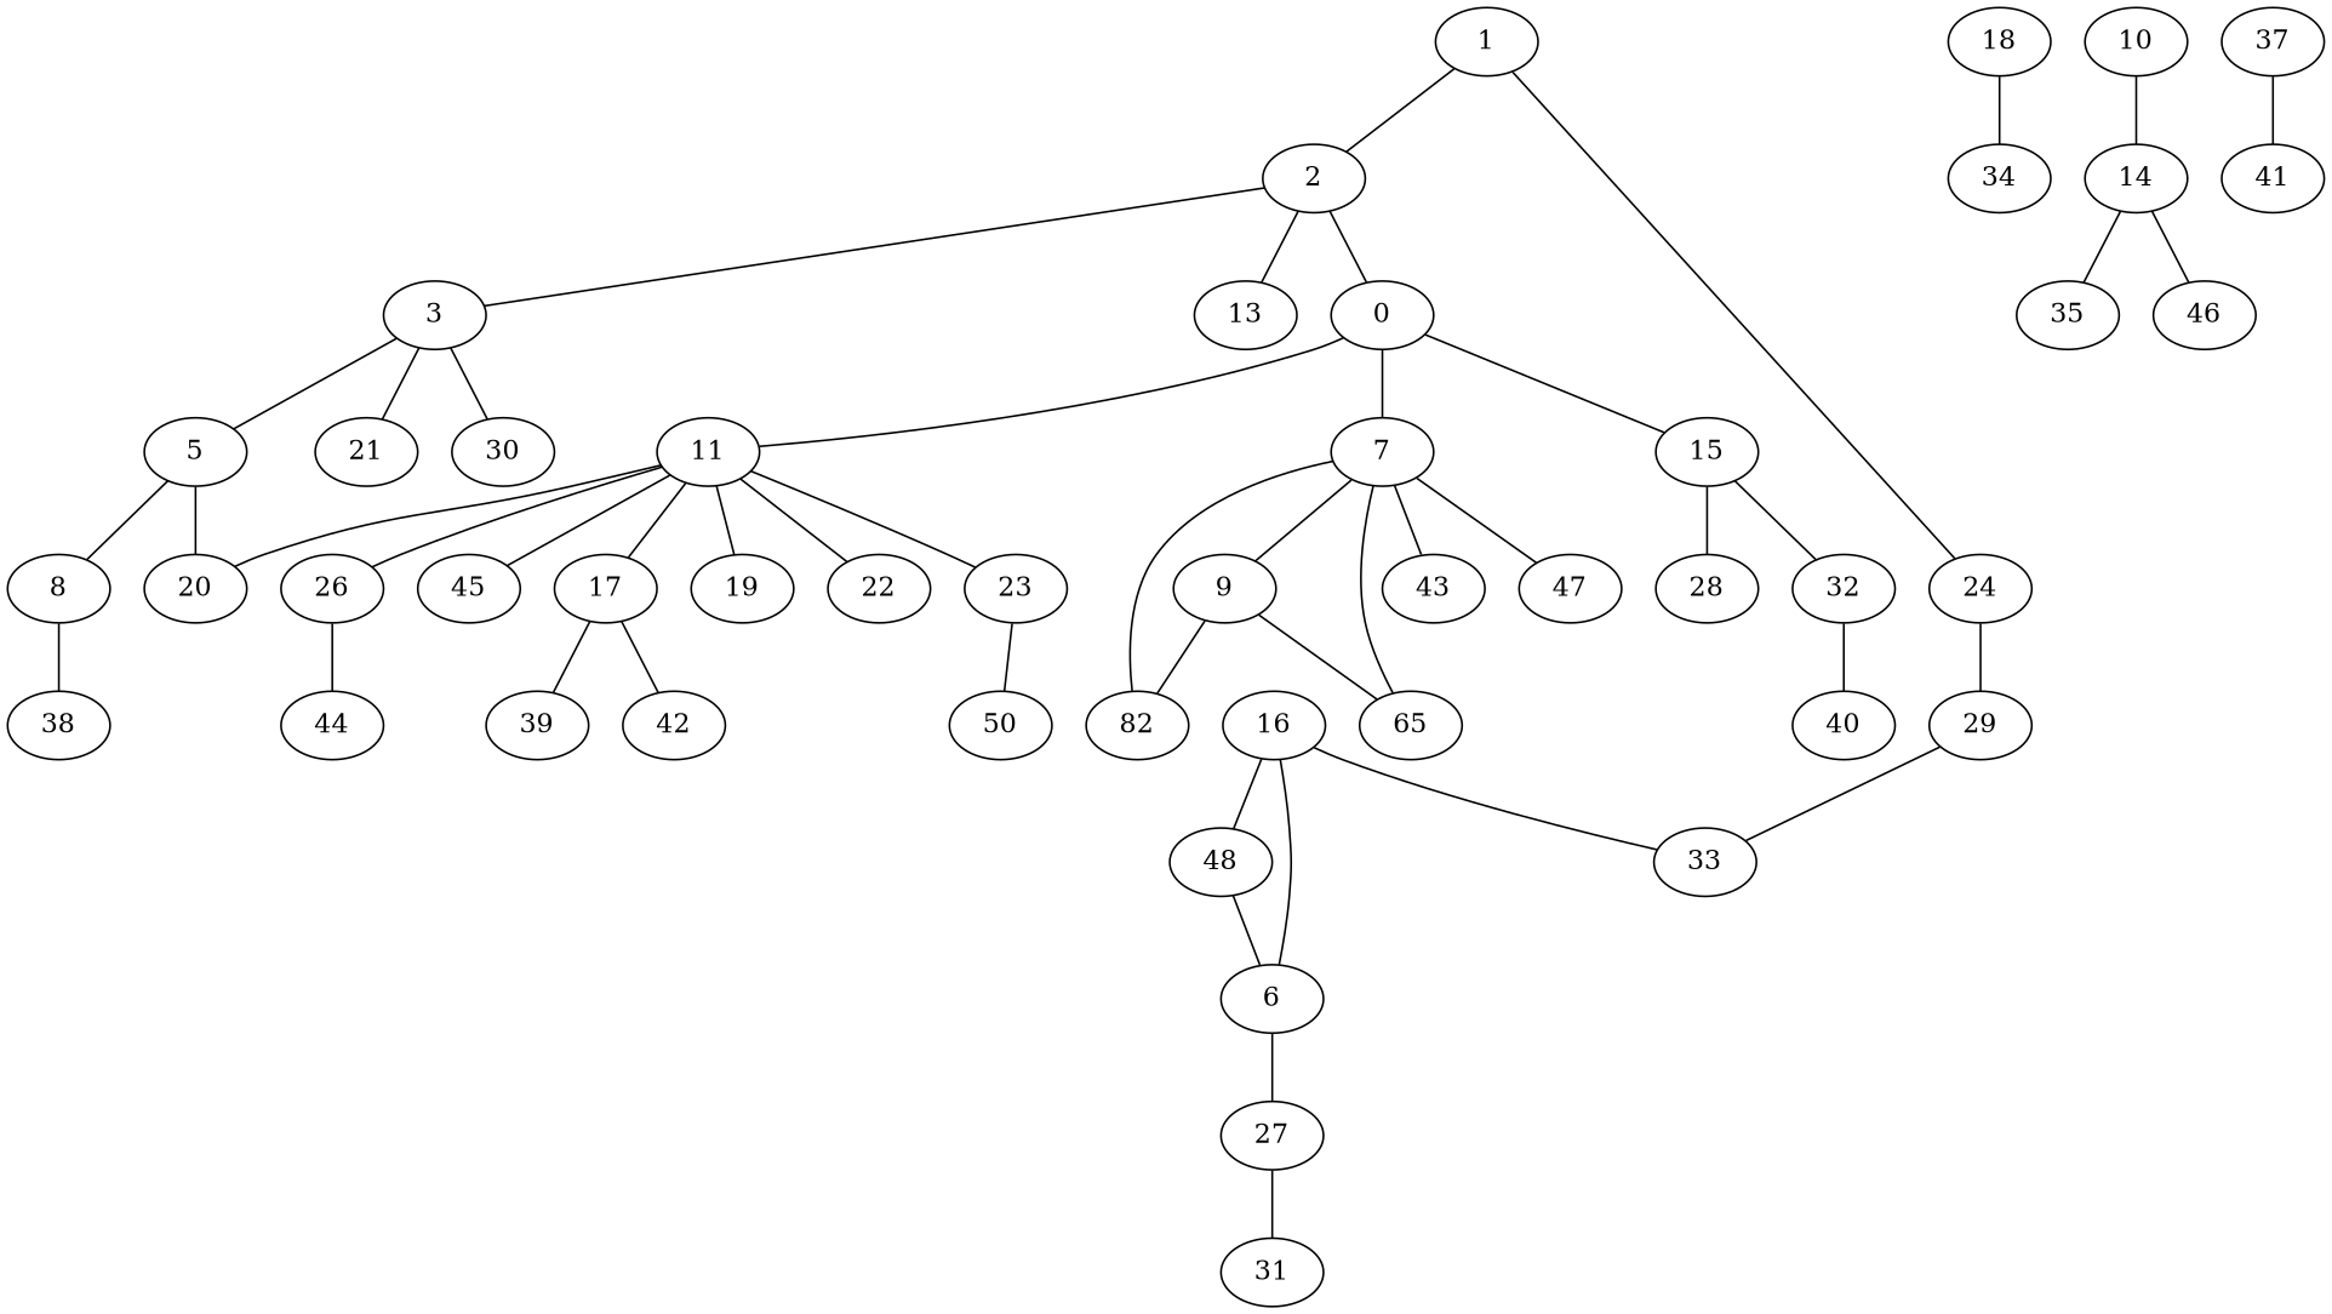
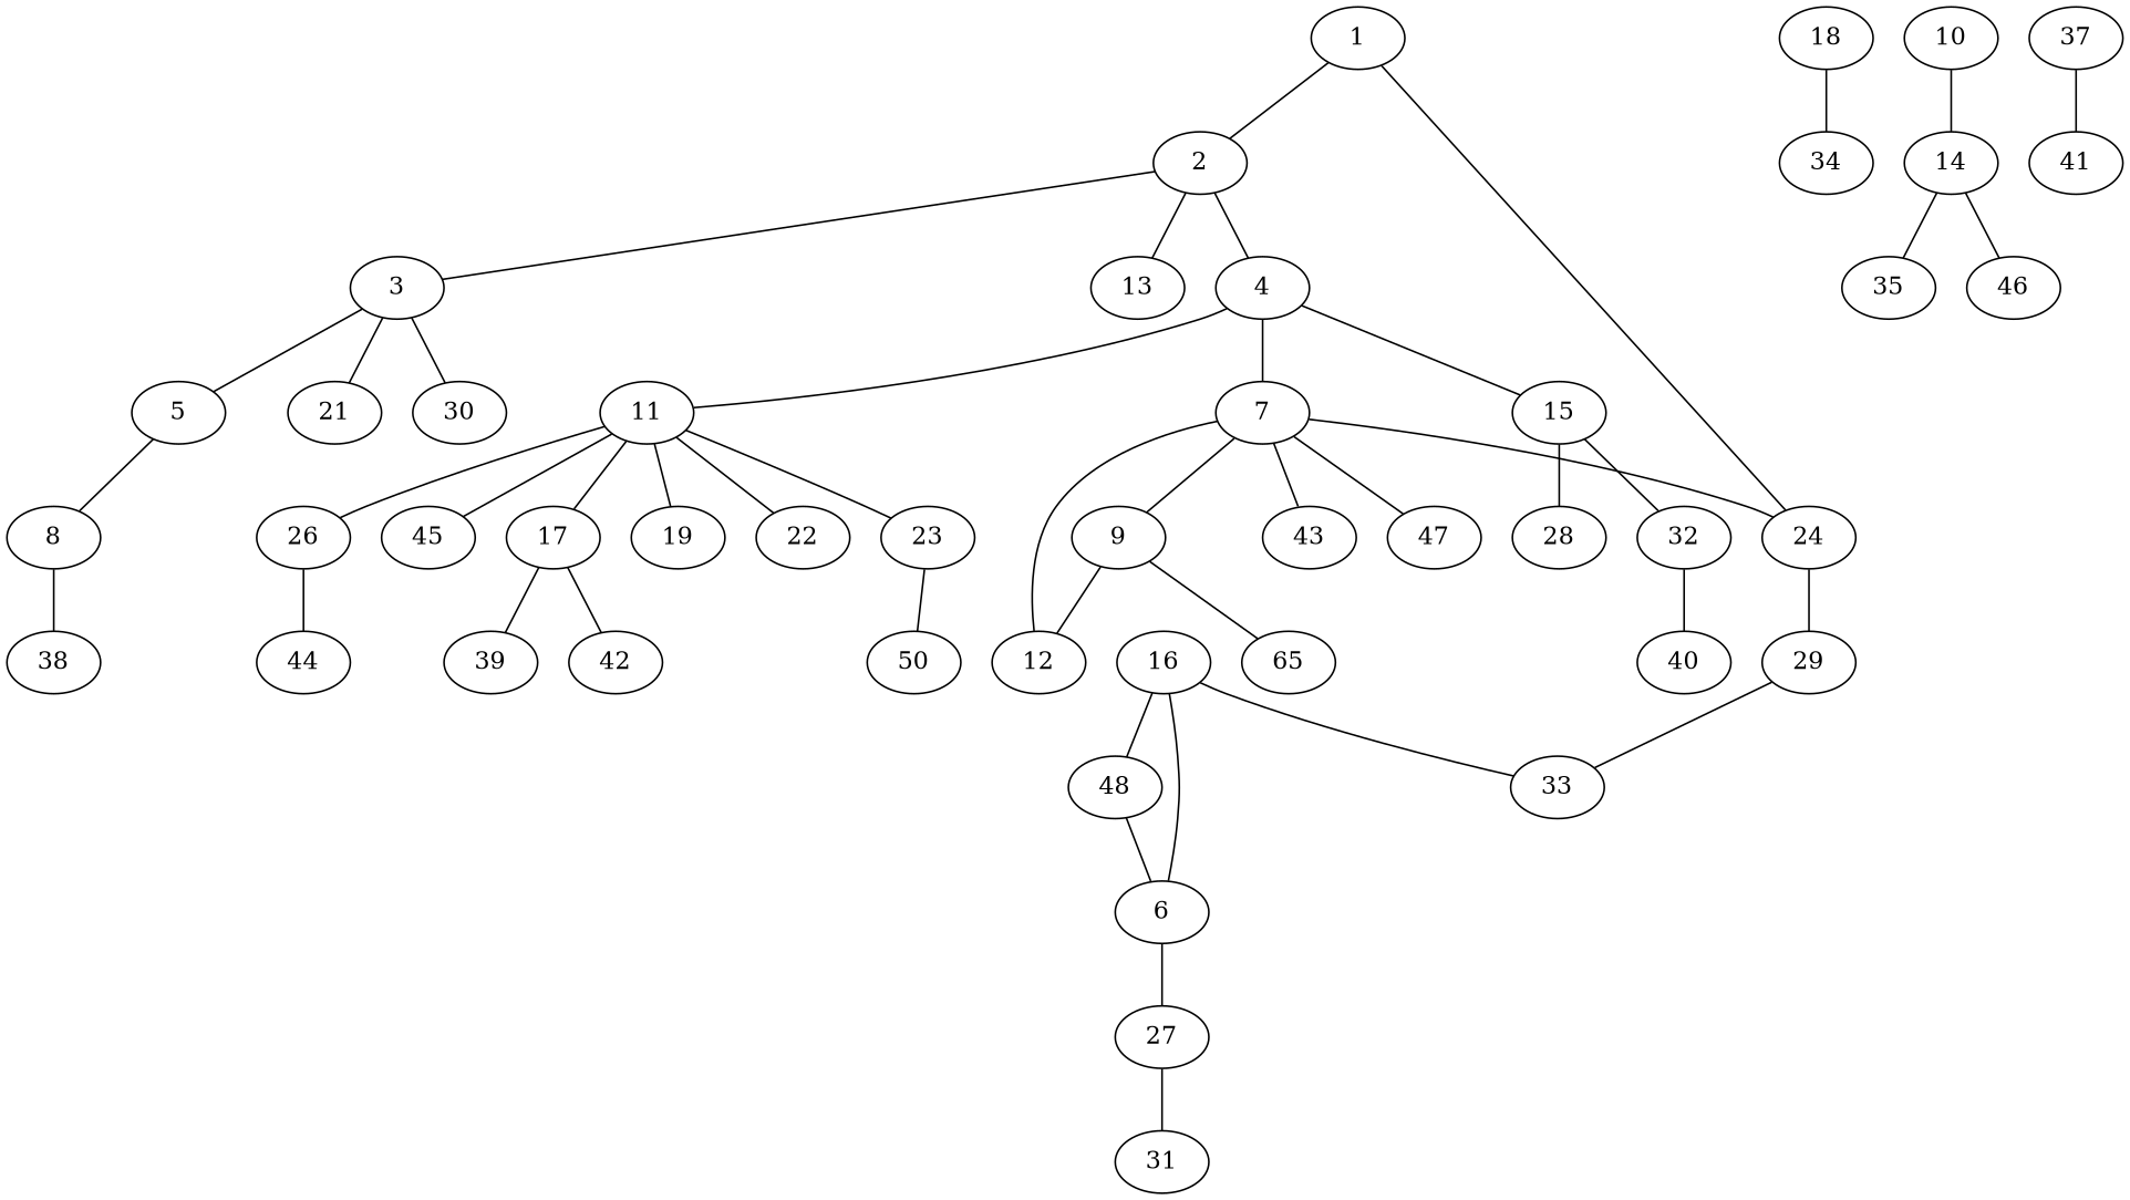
  graph {
    1
    2
    24
    3
-   4 [label=0]
+   4
    13
    6
    16
    27
    29
    5
    21
    30
    7
    11
    15
    33
    48
    31
    8
-   20
    9
    43
    47
-   12 [label=82]
+   12
    17
    19
    22
    23
    26
    45
    28
    32
    18
    34
    38
    n37 [label=65]
    10
    14
    39
    42
    50
    44
    40
    37
    41
    35
    46
    1 -- 2
    1 -- 24
    2 -- 3
    2 -- 4
    2 -- 13
    24 -- 29
    3 -- 5
    3 -- 21
    3 -- 30
    4 -- 7
    4 -- 11
    4 -- 15
    6 -- 16
    6 -- 27
    16 -- 33
    16 -- 48
    27 -- 31
    29 -- 33
    5 -- 8
-   5 -- 20
-   7 -- n37
+   7 -- 24
    7 -- 9
    7 -- 43
    7 -- 47
    7 -- 12
-   11 -- 20
    11 -- 17
    11 -- 19
    11 -- 22
    11 -- 23
    11 -- 26
    11 -- 45
    15 -- 28
    15 -- 32
    48 -- 6
    8 -- 38
    9 -- 12
    9 -- n37
    17 -- 39
    17 -- 42
    23 -- 50
    26 -- 44
    32 -- 40
    18 -- 34
    10 -- 14
    14 -- 35
    14 -- 46
    37 -- 41
  }
